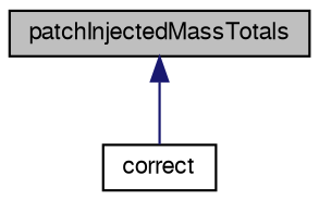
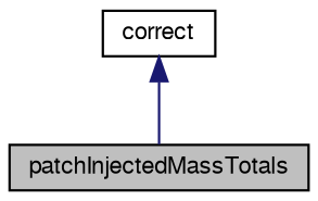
  digraph {
    rankdir=TB
    node [color=black fontname=FreeSans fontsize=10 shape=record]
    n1 [fillcolor=grey75 fontcolor=black height=0.2 label=patchInjectedMassTotals style=filled width=0.4]
    n2 [height=0.2 label=correct width=0.4]
-   n1 -> n2 [color=midnightblue dir=back fontname=FreeSans fontsize=10 labelfontname=FreeSans labelfontsize=10 style=solid]
+   n2 -> n1 [color=midnightblue dir=back fontname=FreeSans fontsize=10 labelfontname=FreeSans labelfontsize=10 style=solid]
  }
